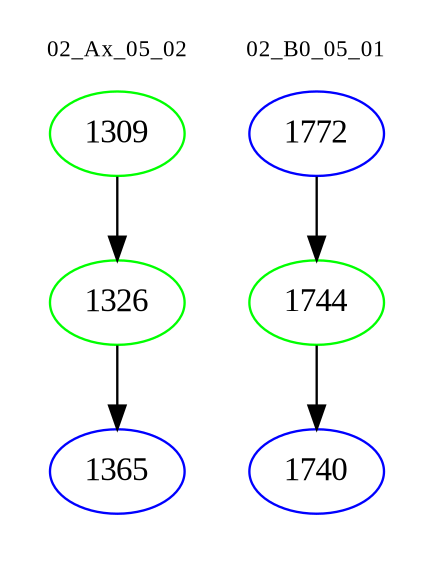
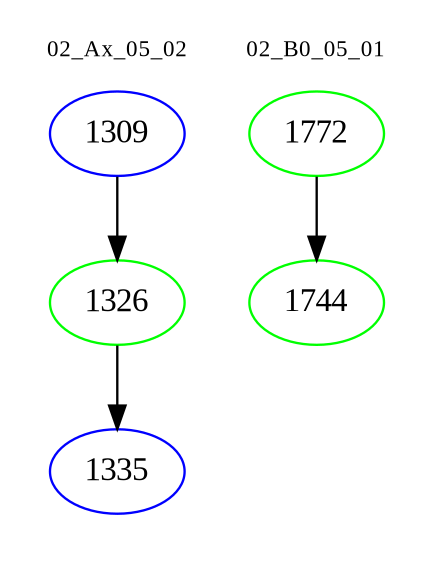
  digraph {
    fontname="Liberation Serif"
    node [color=blue fontname="Liberation Serif"]
    edge [color=black fontname="Liberation Serif"]
    n1 [color=green label=1326]
-   n2 [color=green label=1309]
-   n3 [label=1365]
+   n2 [label=1309]
+   n3 [label=1335]
    n4 [color=green label=1744]
-   n5 [label=1740]
-   n6 [label=1772]
+   n6 [color=green label=1772]
    subgraph cluster_1 {
      color=white
      fontsize=10
      label="02_Ax_05_02"
      n1
      n2
      n3
    }
    subgraph cluster_2 {
      color=white
      fontsize=10
      label="02_B0_05_01"
      n4
-     n5
      n6
    }
    n1 -> n3
    n2 -> n1
-   n4 -> n5
    n6 -> n4
  }
